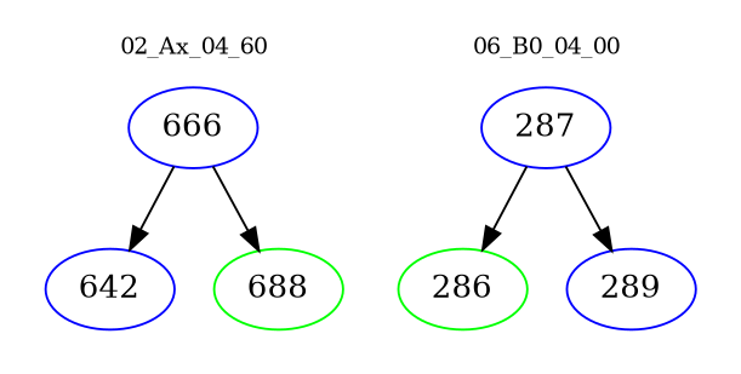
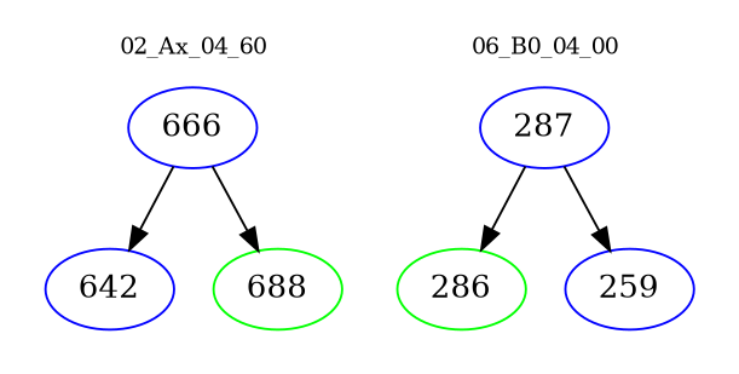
  digraph {
    node [color=blue]
    edge [color=black]
    n1 [label=666]
    n2 [label=642]
    n3 [color=green label=688]
    n4 [label=287]
    n5 [color=green label=286]
-   n6 [label=289]
+   n6 [label=259]
    subgraph cluster_1 {
      color=white
      fontsize=10
      label="02_Ax_04_60"
      n1
      n2
      n3
    }
    subgraph cluster_2 {
      color=white
      fontsize=10
      label="06_B0_04_00"
      n4
      n5
      n6
    }
    n1 -> n2
    n1 -> n3
    n4 -> n5
    n4 -> n6
  }
